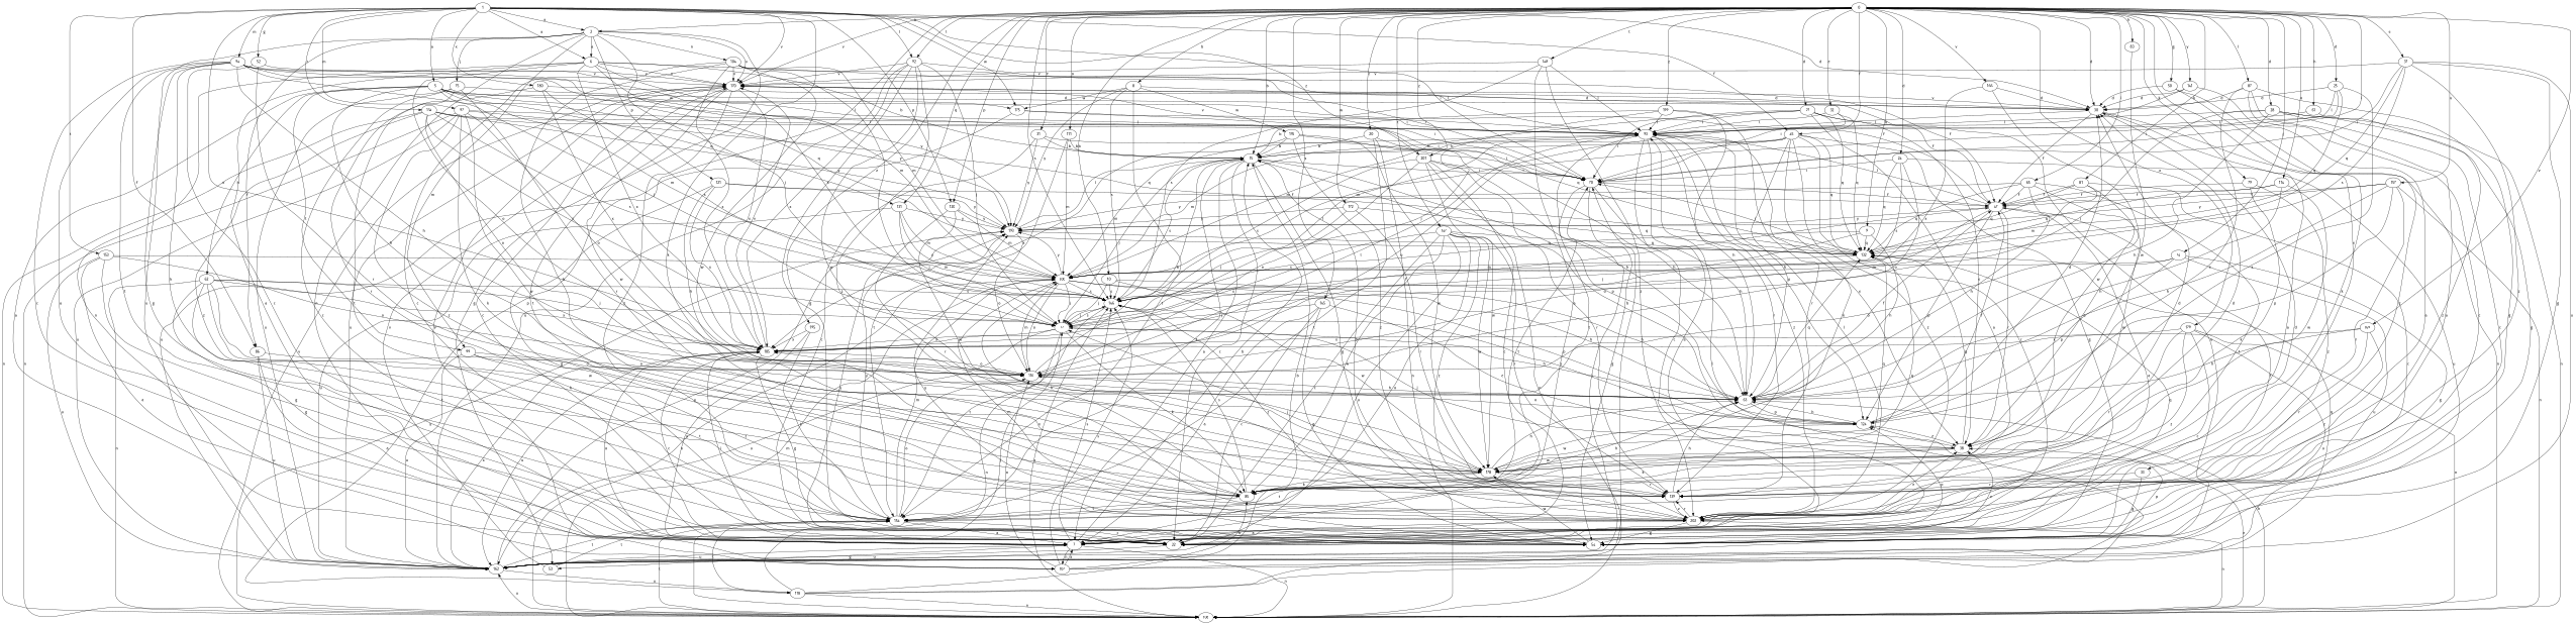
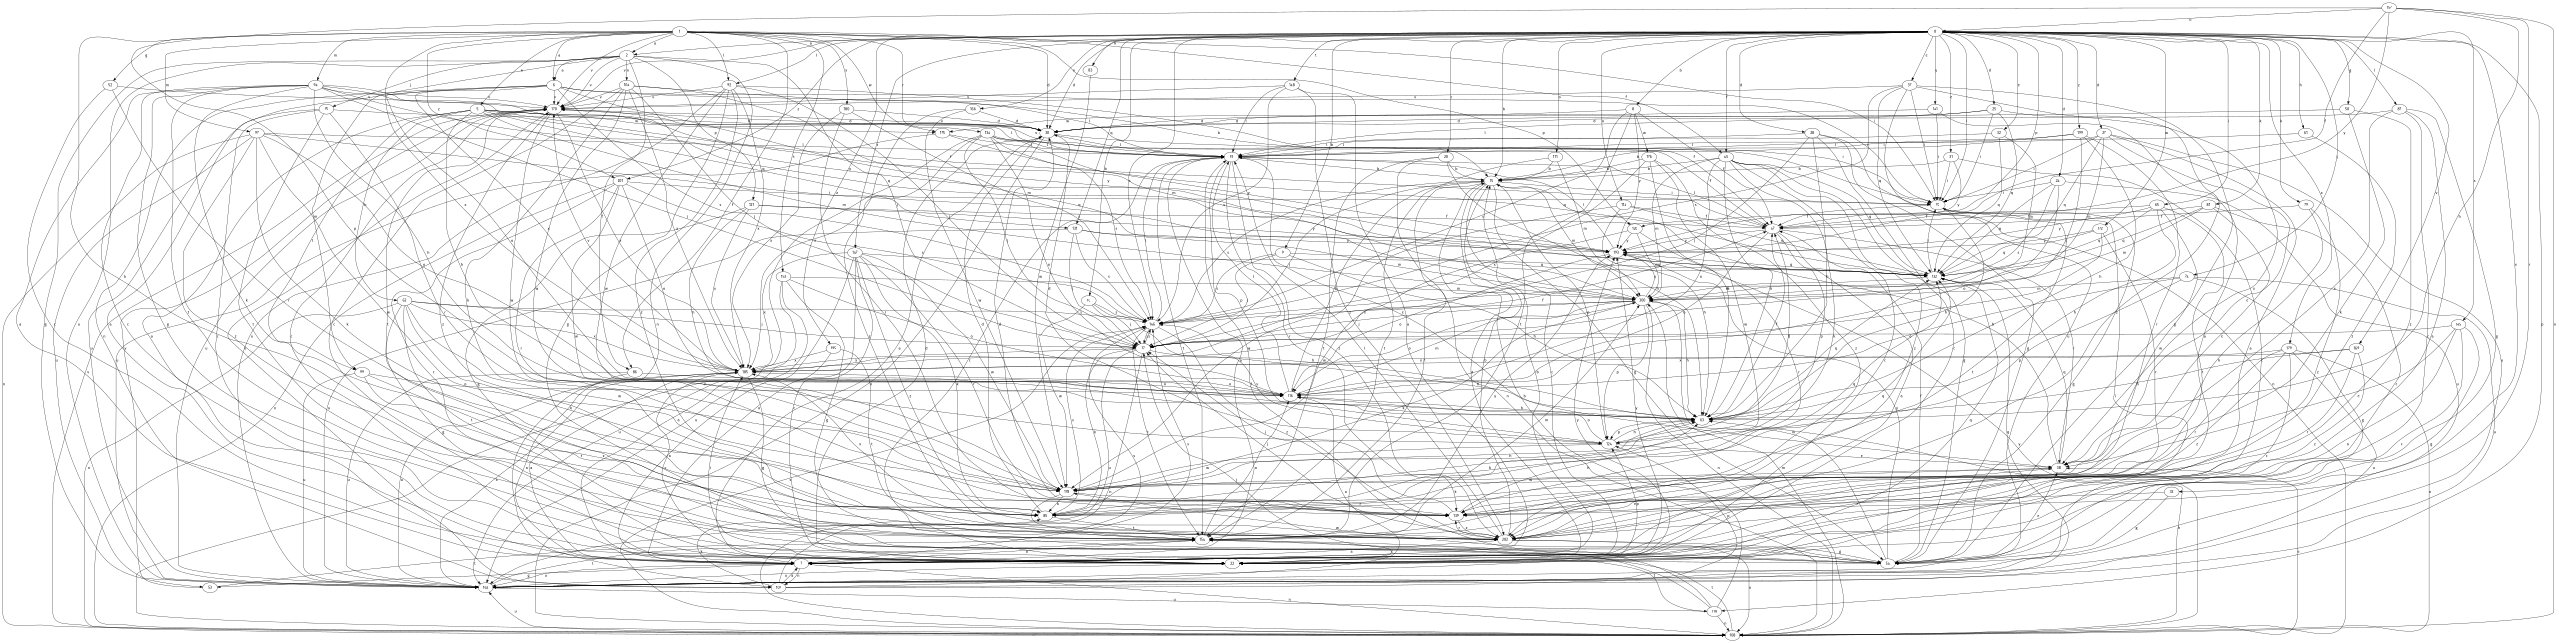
  strict digraph {
    fontname="Fira Sans"
    node [fontname="Fira Sans"]
    edge [fontname="Fira Sans"]
    0
    2
    8
    9
    10
    15
    20
    24
    25
    27
    28
    30
    31
    32
    33
    37
    45
    50
    61
    65
    70
    74
    79
    81
    83
    87
    92
    111
    114
    118
    120
    131
    145
    146
    147
    148
    157
    166
    169
    170
    172
    179
    n43 [label=141]
    195
    199
    201
    6
    n48 [label=86]
    53
    75
    77
    99
    104
    107
    121
    162
    175
    193
    47
    154
    176
    63
    132
    178
    7
    n66 [label=300]
    22
    54
    124
    108
    116
    93
    38
    139
    202
    85
    185
    1
    5
    52
    94
    97
    134
    153
    180
    62
    0 -> 2 [label=a]
    0 -> 8 [label=b]
    0 -> 9 [label=b]
    0 -> 10 [label=b]
    0 -> 15 [label=b]
    0 -> 20 [label=c]
    0 -> 24 [label=d]
    0 -> 25 [label=d]
    0 -> 27 [label=d]
    0 -> 28 [label=d]
    0 -> 30 [label=d]
    0 -> 31 [label=e]
    0 -> 32 [label=e]
    0 -> 33 [label=e]
    0 -> 37 [label=e]
    0 -> 45 [label=f]
    0 -> 50 [label=g]
    0 -> 61 [label=h]
    0 -> 65 [label=i]
    0 -> 70 [label=i]
    0 -> 74 [label=j]
    0 -> 79 [label=k]
    0 -> 81 [label=k]
    0 -> 83 [label=k]
    0 -> 87 [label=l]
    0 -> 92 [label=l]
    0 -> 111 [label=o]
    0 -> 114 [label=o]
    0 -> 118 [label=p]
    0 -> 120 [label=p]
    0 -> 131 [label=q]
    0 -> 145 [label=s]
    0 -> 146 [label=s]
    0 -> 147 [label=t]
    0 -> 148 [label=t]
-   0 -> 157 [label=u]
+   157 -> 0 [label=u]
    0 -> 166 [label=v]
    0 -> 169 [label=v]
    0 -> 170 [label=v]
    0 -> 172 [label=w]
    0 -> 179 [label=x]
    0 -> n43 [label=y]
    0 -> 195 [label=z]
    0 -> 199 [label=z]
    0 -> 201 [label=z]
    2 -> 170 [label=v]
    2 -> 6 [label=a]
    2 -> n48 [label=f]
    2 -> 53 [label=g]
    2 -> 75 [label=j]
    2 -> 77 [label=j]
    2 -> 99 [label=m]
    2 -> 104 [label=n]
    2 -> 107 [label=n]
    2 -> 121 [label=p]
    2 -> 162 [label=u]
    8 -> 146 [label=s]
    8 -> 175 [label=w]
    8 -> 193 [label=y]
    8 -> 47 [label=f]
    8 -> 154 [label=t]
    8 -> 176 [label=w]
    9 -> 146 [label=s]
    9 -> 77 [label=j]
    9 -> 63 [label=h]
    9 -> 132 [label=q]
    10 -> 146 [label=s]
    10 -> 77 [label=j]
    10 -> 63 [label=h]
    10 -> 178 [label=w]
    15 -> 70 [label=i]
    15 -> 146 [label=s]
    15 -> 77 [label=j]
    15 -> 154 [label=t]
    15 -> 7 [label=a]
    15 -> n66 [label=m]
    15 -> 22 [label=c]
    15 -> 54 [label=g]
    15 -> 124 [label=p]
    20 -> 15 [label=b]
    20 -> 154 [label=t]
    20 -> 63 [label=h]
    20 -> 108 [label=n]
    24 -> 70 [label=i]
    24 -> 146 [label=s]
    24 -> 162 [label=u]
    24 -> 132 [label=q]
    24 -> 116 [label=o]
    25 -> 30 [label=d]
    25 -> 70 [label=i]
    25 -> 132 [label=q]
    25 -> 93 [label=l]
    25 -> 38 [label=x]
    27 -> 70 [label=i]
    27 -> 162 [label=u]
    27 -> 132 [label=q]
    27 -> 7 [label=a]
    27 -> n66 [label=m]
    27 -> 93 [label=l]
    27 -> 38 [label=e]
    28 -> 77 [label=j]
    28 -> 63 [label=h]
    28 -> 22 [label=c]
    28 -> 54 [label=g]
    28 -> 108 [label=n]
    28 -> 93 [label=l]
    30 -> 170 [label=v]
    30 -> 47 [label=f]
    30 -> 7 [label=a]
    30 -> 108 [label=n]
    30 -> 93 [label=l]
    31 -> 15 [label=b]
    31 -> 70 [label=i]
    31 -> 193 [label=y]
    31 -> 22 [label=c]
    32 -> 132 [label=q]
    32 -> n66 [label=m]
    32 -> 93 [label=l]
    33 -> 54 [label=g]
    33 -> 139 [label=r]
    37 -> 70 [label=i]
    37 -> 146 [label=s]
    37 -> 170 [label=v]
    37 -> 162 [label=u]
    37 -> 132 [label=q]
    37 -> 54 [label=g]
    37 -> 202 [label=z]
    45 -> 15 [label=b]
    45 -> 63 [label=h]
    45 -> 132 [label=q]
    45 -> n66 [label=m]
    45 -> 22 [label=c]
    45 -> 54 [label=g]
    45 -> 116 [label=o]
    45 -> 202 [label=z]
    45 -> 85 [label=k]
    50 -> 30 [label=d]
    50 -> 202 [label=z]
    50 -> 85 [label=k]
    61 -> 93 [label=l]
    61 -> 202 [label=z]
    65 -> 193 [label=y]
    65 -> 47 [label=f]
    65 -> 154 [label=t]
    65 -> 63 [label=h]
    65 -> 132 [label=q]
    65 -> 178 [label=w]
    70 -> 47 [label=f]
    70 -> 154 [label=t]
    70 -> 63 [label=h]
    70 -> 54 [label=g]
    74 -> 162 [label=u]
    74 -> n66 [label=m]
    74 -> 54 [label=g]
    74 -> 124 [label=p]
    74 -> 116 [label=o]
    79 -> 47 [label=f]
    79 -> 202 [label=z]
    79 -> 85 [label=k]
    81 -> 47 [label=f]
    81 -> 132 [label=q]
    81 -> n66 [label=m]
    81 -> 22 [label=c]
    81 -> 38 [label=e]
    83 -> 178 [label=w]
    87 -> 30 [label=d]
    87 -> 7 [label=a]
    87 -> 22 [label=c]
    87 -> 54 [label=g]
    87 -> 38 [label=e]
    92 -> 170 [label=v]
    92 -> 77 [label=j]
    92 -> 162 [label=u]
    92 -> 47 [label=f]
    92 -> 178 [label=w]
    92 -> 54 [label=g]
    92 -> 202 [label=z]
    92 -> 185 [label=x]
    111 -> 15 [label=b]
    111 -> 154 [label=t]
    111 -> n66 [label=m]
    114 -> 47 [label=f]
    114 -> 63 [label=h]
    114 -> 132 [label=q]
    114 -> 178 [label=w]
    118 -> 15 [label=b]
-   118 -> 70 [label=i]
    118 -> 77 [label=j]
    118 -> 154 [label=t]
    118 -> 108 [label=n]
    118 -> 93 [label=l]
    120 -> 193 [label=y]
    120 -> 178 [label=w]
    120 -> n66 [label=m]
    120 -> 139 [label=r]
    131 -> 146 [label=s]
    131 -> 77 [label=j]
    131 -> 162 [label=u]
    131 -> 193 [label=y]
    131 -> n66 [label=m]
    145 -> 77 [label=j]
    145 -> 7 [label=a]
    145 -> 22 [label=c]
    145 -> 54 [label=g]
    145 -> 38 [label=e]
    146 -> 77 [label=j]
    146 -> 154 [label=t]
    146 -> 93 [label=l]
    146 -> 202 [label=z]
    147 -> 162 [label=u]
    147 -> 132 [label=q]
    147 -> 178 [label=w]
    147 -> 7 [label=a]
    147 -> 22 [label=c]
    147 -> 139 [label=r]
    147 -> 202 [label=z]
    147 -> 85 [label=k]
    147 -> 185 [label=x]
    148 -> 146 [label=s]
    148 -> 170 [label=v]
    148 -> 7 [label=a]
    148 -> 93 [label=l]
    148 -> 202 [label=z]
    157 -> 193 [label=y]
    157 -> 47 [label=f]
    157 -> 63 [label=h]
    157 -> 124 [label=p]
    157 -> 108 [label=n]
    157 -> 139 [label=r]
    166 -> 30 [label=d]
    166 -> 178 [label=w]
    166 -> 185 [label=x]
    169 -> 63 [label=h]
    169 -> 139 [label=r]
    169 -> 202 [label=z]
    169 -> 185 [label=x]
    170 -> 30 [label=d]
    170 -> 162 [label=u]
    170 -> 154 [label=t]
    170 -> 178 [label=w]
    170 -> 22 [label=c]
    170 -> 202 [label=z]
    170 -> 185 [label=x]
    172 -> 77 [label=j]
    172 -> 193 [label=y]
    172 -> 132 [label=q]
    172 -> 139 [label=r]
    179 -> 162 [label=u]
    179 -> 22 [label=c]
    179 -> 108 [label=n]
    179 -> 139 [label=r]
    179 -> 202 [label=z]
    179 -> 185 [label=x]
    n43 -> 30 [label=d]
    n43 -> 70 [label=i]
    n43 -> 7 [label=a]
    195 -> 154 [label=t]
    195 -> 7 [label=a]
    195 -> 185 [label=x]
    199 -> 15 [label=b]
    199 -> 77 [label=j]
    199 -> 63 [label=h]
    199 -> 93 [label=l]
    199 -> 139 [label=r]
    201 -> 70 [label=i]
    201 -> 146 [label=s]
    201 -> 178 [label=w]
    201 -> 22 [label=c]
    201 -> 108 [label=n]
    201 -> 116 [label=o]
    201 -> 139 [label=r]
    6 -> 15 [label=b]
    6 -> 70 [label=i]
    6 -> 146 [label=s]
    6 -> 170 [label=v]
    6 -> 107 [label=n]
    6 -> 7 [label=a]
    6 -> n66 [label=m]
    6 -> 116 [label=o]
    6 -> 185 [label=x]
    n48 -> 162 [label=u]
    n48 -> 7 [label=a]
    n48 -> 116 [label=o]
    53 -> 170 [label=v]
    53 -> 154 [label=t]
    75 -> 30 [label=d]
    75 -> 162 [label=u]
    75 -> 154 [label=t]
    75 -> 22 [label=c]
    75 -> 139 [label=r]
    77 -> 146 [label=s]
    77 -> 162 [label=u]
    77 -> 63 [label=h]
    77 -> 108 [label=n]
    77 -> 85 [label=k]
    77 -> 185 [label=x]
    99 -> 162 [label=u]
    99 -> 154 [label=t]
    99 -> 116 [label=o]
    99 -> 202 [label=z]
    104 -> 170 [label=v]
    104 -> 77 [label=j]
    104 -> 178 [label=w]
    104 -> n66 [label=m]
    104 -> 22 [label=c]
    104 -> 93 [label=l]
    104 -> 85 [label=k]
    104 -> 185 [label=x]
    107 -> 146 [label=s]
    107 -> 170 [label=v]
    107 -> 132 [label=q]
    107 -> 7 [label=a]
    107 -> 124 [label=p]
    107 -> 116 [label=o]
    107 -> 85 [label=k]
    121 -> 193 [label=y]
    121 -> 47 [label=f]
    121 -> 63 [label=h]
    121 -> 54 [label=g]
    121 -> 185 [label=x]
    162 -> 70 [label=i]
    162 -> 118 [label=u]
    162 -> 193 [label=y]
    162 -> 154 [label=t]
    162 -> 185 [label=x]
    175 -> 162 [label=u]
    175 -> 132 [label=q]
    175 -> 93 [label=l]
    193 -> 132 [label=q]
    193 -> 116 [label=o]
    193 -> 93 [label=l]
    47 -> 193 [label=y]
    47 -> 7 [label=a]
    47 -> 124 [label=p]
    47 -> 116 [label=o]
    47 -> 93 [label=l]
    47 -> 38 [label=r]
    154 -> 193 [label=y]
    154 -> 7 [label=a]
    154 -> n66 [label=m]
    154 -> 22 [label=c]
    154 -> 116 [label=o]
    176 -> 15 [label=b]
    176 -> 63 [label=h]
    176 -> 178 [label=w]
    176 -> 202 [label=z]
    176 -> 185 [label=x]
    63 -> 47 [label=f]
    63 -> 132 [label=q]
    63 -> 124 [label=p]
    132 -> 70 [label=i]
    132 -> n66 [label=m]
    178 -> 154 [label=t]
    178 -> 63 [label=h]
    178 -> 132 [label=q]
    178 -> 139 [label=r]
    178 -> 85 [label=k]
    7 -> 15 [label=b]
    7 -> 146 [label=s]
    7 -> 53 [label=g]
    7 -> 107 [label=n]
    7 -> 162 [label=u]
    7 -> 108 [label=n]
    n66 -> 146 [label=s]
    n66 -> 77 [label=j]
    n66 -> 193 [label=y]
    n66 -> 63 [label=h]
    n66 -> 124 [label=p]
    n66 -> 108 [label=n]
    n66 -> 116 [label=o]
    n66 -> 85 [label=k]
    22 -> 30 [label=d]
    22 -> 162 [label=u]
    22 -> 193 [label=y]
    22 -> 132 [label=q]
    22 -> 124 [label=p]
    22 -> 185 [label=i]
    54 -> 193 [label=y]
    54 -> 47 [label=f]
    54 -> 178 [label=w]
    54 -> n66 [label=m]
    54 -> 38 [label=e]
    124 -> 30 [label=d]
    124 -> 146 [label=s]
    124 -> 47 [label=f]
    124 -> 63 [label=h]
    124 -> 178 [label=w]
    124 -> 116 [label=o]
    124 -> 38 [label=e]
    108 -> 146 [label=s]
    108 -> 170 [label=v]
    108 -> 162 [label=u]
    108 -> 193 [label=y]
    108 -> 154 [label=t]
    108 -> 63 [label=h]
    108 -> n66 [label=m]
    108 -> 38 [label=e]
    116 -> 15 [label=b]
    116 -> 63 [label=h]
    116 -> n66 [label=m]
    116 -> 93 [label=l]
    93 -> 15 [label=b]
    93 -> 170 [label=v]
    93 -> 154 [label=t]
    93 -> 7 [label=a]
    93 -> 22 [label=c]
    93 -> 124 [label=p]
    93 -> 38 [label=e]
    93 -> 139 [label=r]
    93 -> 202 [label=z]
    38 -> 15 [label=b]
    38 -> 132 [label=q]
    38 -> 178 [label=w]
    38 -> 85 [label=k]
    139 -> 30 [label=d]
    139 -> 77 [label=j]
    139 -> 63 [label=h]
    139 -> 202 [label=z]
    202 -> 15 [label=b]
-   38 -> 77 [label=j]
+   202 -> 77 [label=j]
    202 -> 7 [label=a]
    202 -> 54 [label=g]
    202 -> 108 [label=n]
    202 -> 93 [label=l]
    202 -> 38 [label=e]
    202 -> 139 [label=r]
    85 -> 30 [label=d]
    85 -> 146 [label=s]
    85 -> 154 [label=t]
    85 -> 63 [label=h]
    85 -> 132 [label=q]
    85 -> 185 [label=x]
    185 -> 170 [label=v]
    185 -> 162 [label=u]
    185 -> 47 [label=f]
    185 -> 7 [label=a]
    185 -> 22 [label=c]
    185 -> 54 [label=g]
    185 -> 116 [label=o]
    1 -> 2 [label=a]
    1 -> 30 [label=d]
    1 -> 45 [label=f]
    1 -> 70 [label=i]
    1 -> 92 [label=l]
    1 -> 120 [label=p]
    1 -> 170 [label=v]
    1 -> 201 [label=z]
    1 -> 6 [label=a]
    1 -> n48 [label=f]
    1 -> 175 [label=w]
    1 -> 85 [label=k]
    1 -> 185 [label=x]
    1 -> 5 [label=a]
    1 -> 52 [label=g]
    1 -> 94 [label=m]
    1 -> 97 [label=m]
    1 -> 134 [label=r]
    1 -> 153 [label=t]
    1 -> 180 [label=x]
    5 -> 70 [label=i]
    5 -> 131 [label=q]
    5 -> 99 [label=t]
    5 -> 175 [label=w]
    5 -> 193 [label=y]
    5 -> 63 [label=h]
    5 -> 7 [label=a]
    5 -> n66 [label=m]
    5 -> 93 [label=l]
    5 -> 62 [label=h]
    52 -> 170 [label=v]
    52 -> 22 [label=c]
    52 -> 139 [label=r]
    94 -> 170 [label=v]
    94 -> 77 [label=j]
    94 -> 193 [label=y]
    94 -> 47 [label=f]
    94 -> 154 [label=t]
    94 -> 63 [label=h]
    94 -> 132 [label=q]
    94 -> 7 [label=a]
    94 -> 22 [label=c]
    94 -> 54 [label=g]
    94 -> 85 [label=k]
    97 -> 162 [label=u]
    97 -> 132 [label=q]
    97 -> 178 [label=w]
    97 -> 108 [label=n]
    97 -> 116 [label=o]
    97 -> 93 [label=l]
    97 -> 202 [label=z]
    97 -> 85 [label=k]
    134 -> 70 [label=i]
    134 -> 146 [label=s]
    134 -> 77 [label=j]
    134 -> 193 [label=y]
    134 -> 108 [label=n]
    134 -> 116 [label=o]
    134 -> 93 [label=l]
    134 -> 202 [label=z]
    153 -> 162 [label=u]
    153 -> 7 [label=a]
    153 -> n66 [label=m]
    153 -> 54 [label=g]
    153 -> 116 [label=o]
    180 -> 30 [label=d]
    180 -> 146 [label=s]
    180 -> 139 [label=r]
    180 -> 185 [label=x]
    62 -> 146 [label=s]
    62 -> 77 [label=j]
    62 -> 154 [label=t]
    62 -> 178 [label=w]
    62 -> 54 [label=g]
    62 -> 108 [label=n]
    62 -> 85 [label=k]
    62 -> 185 [label=x]
  }
